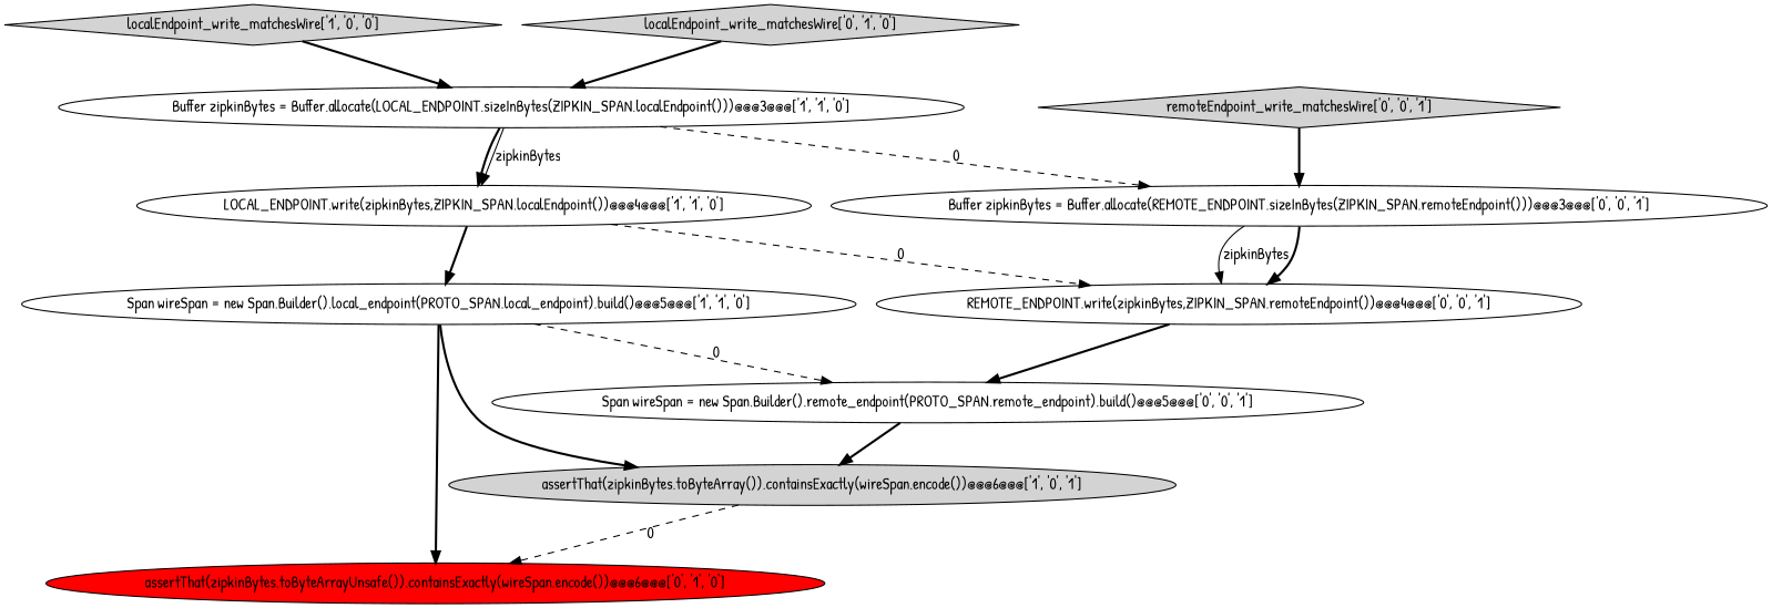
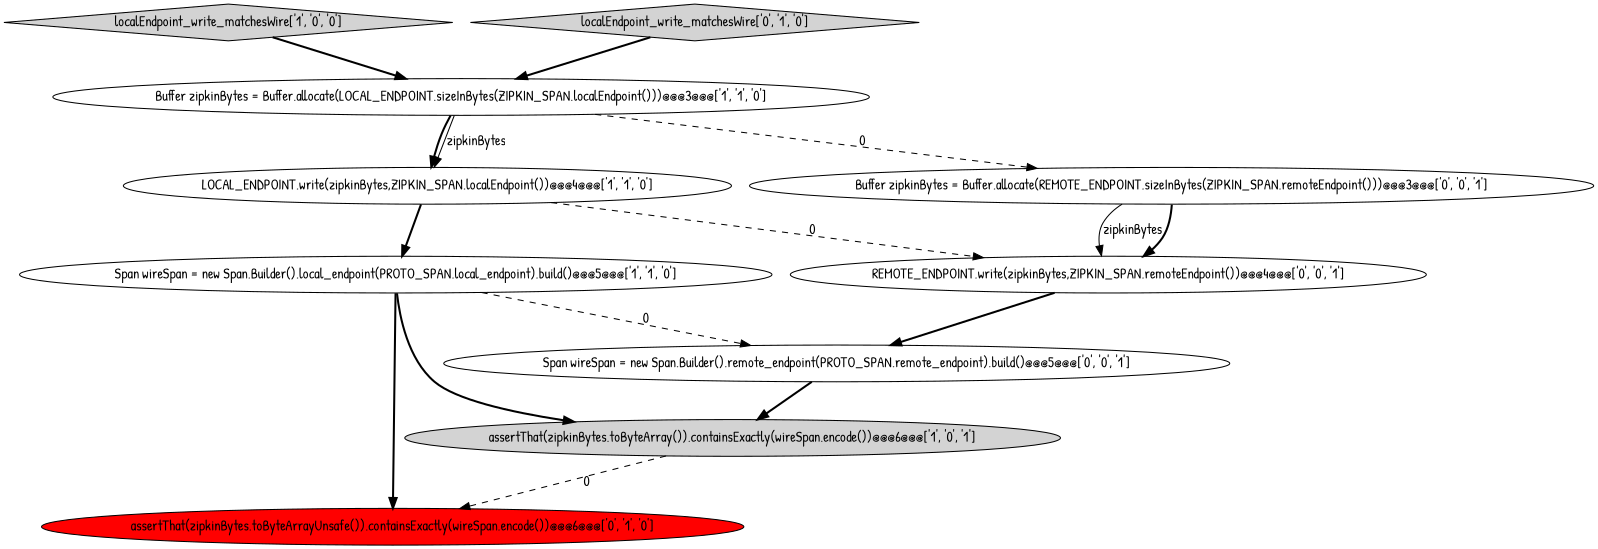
  digraph {
    fontname="Patrick Hand"
    node [fillcolor=white shape=ellipse style=filled fontname="Patrick Hand"]
    edge [style=bold fontname="Patrick Hand"]
    n1 [fillcolor=red label="assertThat(zipkinBytes.toByteArrayUnsafe()).containsExactly(wireSpan.encode())@@@6@@@['0', '1', '0']"]
    n2 [label="Buffer zipkinBytes = Buffer.allocate(LOCAL_ENDPOINT.sizeInBytes(ZIPKIN_SPAN.localEndpoint()))@@@3@@@['1', '1', '0']"]
    n3 [label="Buffer zipkinBytes = Buffer.allocate(REMOTE_ENDPOINT.sizeInBytes(ZIPKIN_SPAN.remoteEndpoint()))@@@3@@@['0', '0', '1']"]
    n4 [label="LOCAL_ENDPOINT.write(zipkinBytes,ZIPKIN_SPAN.localEndpoint())@@@4@@@['1', '1', '0']"]
    n5 [label="Span wireSpan = new Span.Builder().remote_endpoint(PROTO_SPAN.remote_endpoint).build()@@@5@@@['0', '0', '1']"]
    n6 [fillcolor=lightgray label="assertThat(zipkinBytes.toByteArray()).containsExactly(wireSpan.encode())@@@6@@@['1', '0', '1']"]
-   n7 [fillcolor=lightgray label="remoteEndpoint_write_matchesWire['0', '0', '1']" shape=diamond]
    n8 [label="REMOTE_ENDPOINT.write(zipkinBytes,ZIPKIN_SPAN.remoteEndpoint())@@@4@@@['0', '0', '1']"]
    n9 [fillcolor=lightgray label="localEndpoint_write_matchesWire['1', '0', '0']" shape=diamond]
    n10 [fillcolor=lightgray label="localEndpoint_write_matchesWire['0', '1', '0']" shape=diamond]
    n11 [label="Span wireSpan = new Span.Builder().local_endpoint(PROTO_SPAN.local_endpoint).build()@@@5@@@['1', '1', '0']"]
    n2 -> n3 [label=0 style=dashed]
    n2 -> n4
    n2 -> n4 [label=zipkinBytes style=solid]
    n3 -> n8 [label=zipkinBytes style=solid]
    n3 -> n8
    n4 -> n8 [label=0 style=dashed]
    n4 -> n11
    n5 -> n6
    n6 -> n1 [label=0 style=dashed]
-   n7 -> n3
    n8 -> n5
    n9 -> n2
    n10 -> n2
    n11 -> n1
    n11 -> n5 [label=0 style=dashed]
    n11 -> n6
  }
